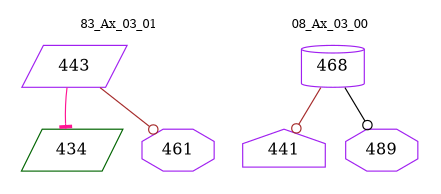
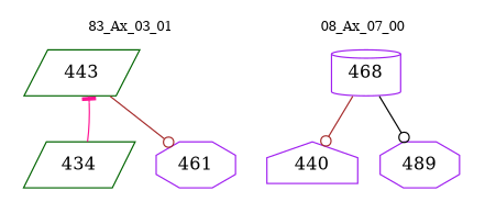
  digraph {
    node [color=purple shape=parallelogram]
    edge [arrowhead=odot color=brown]
-   n1 [label=443]
+   n1 [color=darkgreen label=443]
    n2 [color=darkgreen label=434]
    n3 [label=461 shape=octagon]
    n4 [label=468 shape=cylinder]
-   n5 [label=441 shape=house]
+   n5 [label=440 shape=house]
    n6 [label=489 shape=octagon]
    subgraph cluster_1 {
      color=white
      fontsize=10
      label="83_Ax_03_01"
      n1
      n2
      n3
    }
    subgraph cluster_2 {
      color=white
      fontsize=10
-     label="08_Ax_03_00"
+     label="08_Ax_07_00"
      n4
      n5
      n6
    }
-   n1 -> n2 [arrowhead=tee color=deeppink]
+   n2 -> n1 [arrowhead=tee color=deeppink]
    n1 -> n3
    n4 -> n5
    n4 -> n6 [color=black]
  }
